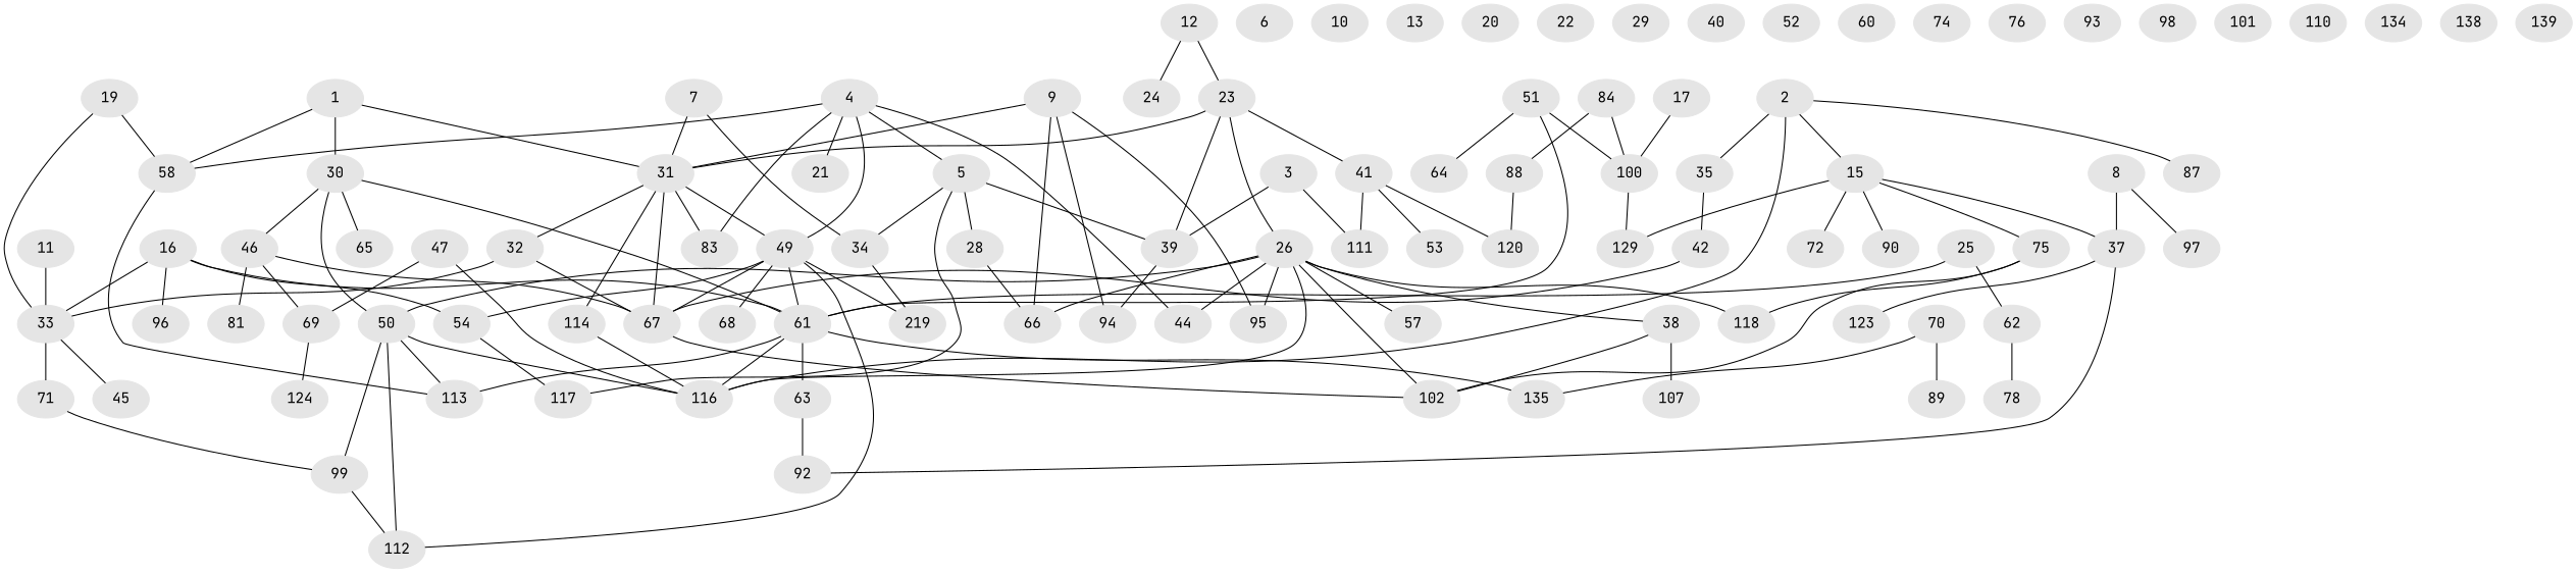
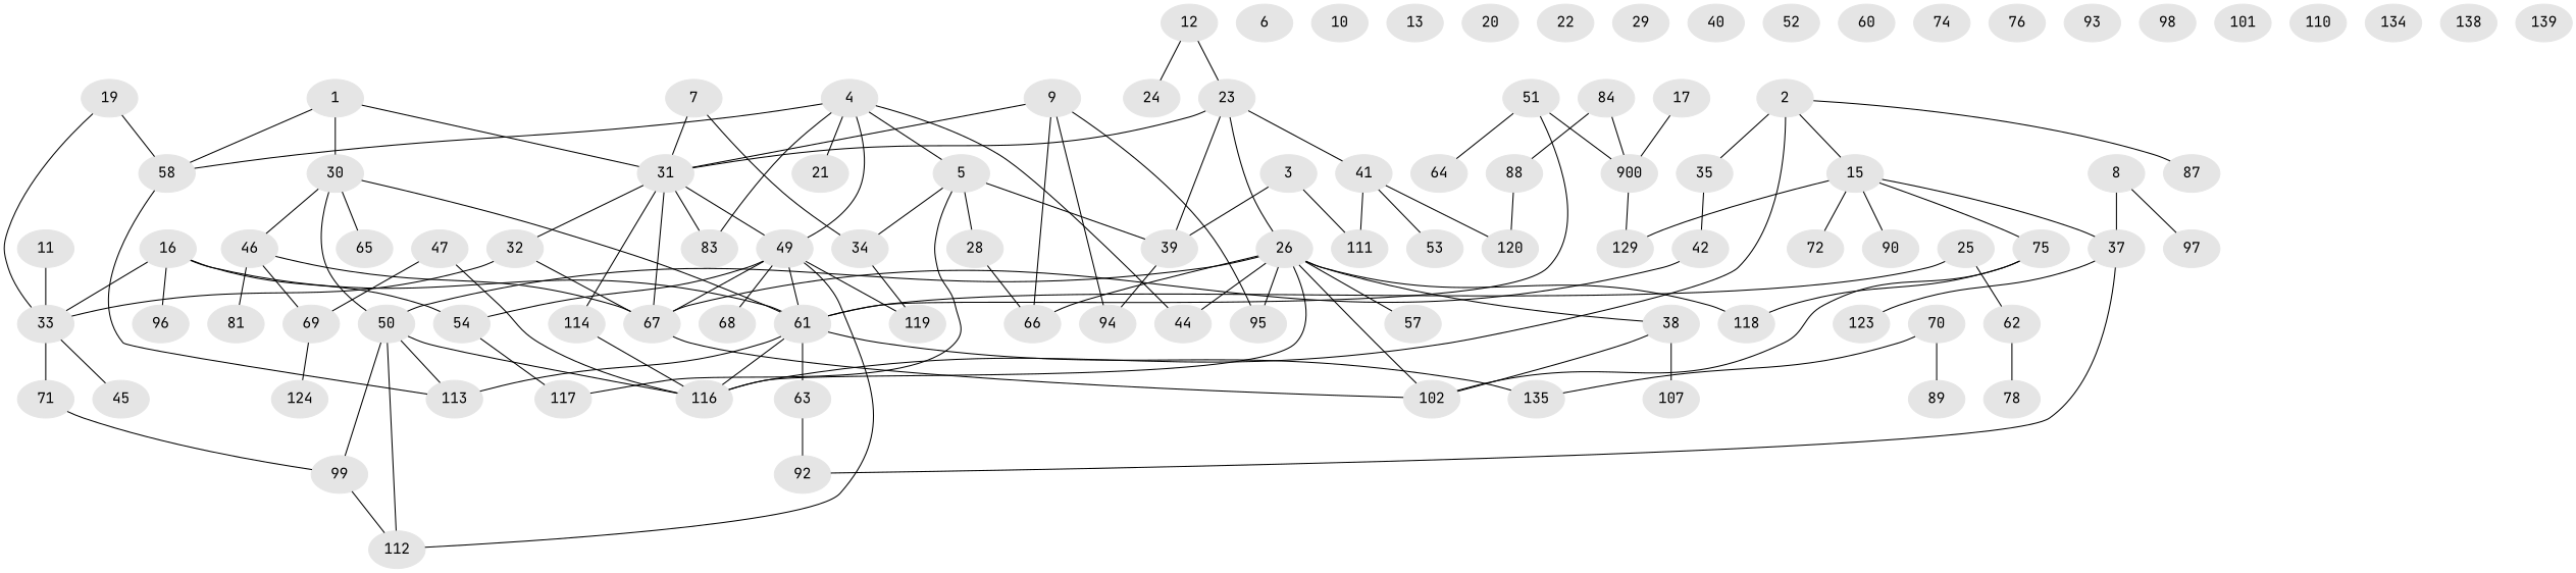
  graph {
    fontname="JetBrains Mono"
    node [color=gray90 fontname="JetBrains Mono" style=filled]
    edge [fontname="JetBrains Mono"]
    30 [super="+104"]
    61 [super="+80"]
    50 [super="+140"]
    46 [super="+59"]
    65
    1
    31 [super="+48"]
    58 [super="+132"]
    49 [super="+103"]
    83
    32 [super="+115"]
    67 [super="+85"]
    114
    113
    2 [super="+14"]
    15 [super="+27"]
    35
    87
    116 [super="+131"]
    37 [super="+56"]
    72
    75
    90
    129
    42 [super="+73"]
    3
    39
    111 [super="+121"]
    94 [super="+108"]
    4 [super="+18"]
    5 [super="+105"]
    21 [super="+77"]
    44
    28
    34
    117
    54
-   119 [label=219]
+   119
    68
    112
    66 [super="+128"]
    6
    7 [super="+55"]
    n44 [label=92]
    123
    8
    97
    9 [super="+109"]
    95
    10
    33 [super="+141"]
    45
    71 [super="+82"]
    11
    23 [super="+92"]
    26 [super="+106"]
    41 [super="+79"]
    12
    24
    13
    102 [super="+122"]
    118
    16
    96
    63
    135
    17
-   100
+   100 [label=900]
    19
    20
    22
    38 [super="+43"]
    57
    53
    120 [super="+126"]
    25
    62
    78
    107 [super="+127"]
    99 [super="+125"]
    29
    69 [super="+133"]
    81
    40
    124
    47 [super="+137"]
    51
    64
    52
    60
    70
    89
    74
    76 [super="+130"]
    84 [super="+86"]
    88 [super="+136"]
    93
    98
    101
    110
    134
    138
    139
    30 -- 61
    30 -- 50
    30 -- 46
    30 -- 65
    61 -- 113
    61 -- 116
    61 -- 63
    61 -- 135
    50 -- 113
    50 -- 116
    50 -- 112
    50 -- 99
    46 -- 67
    46 -- 69
    46 -- 81
    1 -- 30
    1 -- 31
    1 -- 58
    31 -- 49
    31 -- 83
    31 -- 32
    31 -- 67
    31 -- 114
    58 -- 113
    49 -- 61
    49 -- 67
    49 -- 54
    49 -- 119
    49 -- 68
    49 -- 112
    32 -- 67
    32 -- 33
    67 -- 102
    114 -- 116
    2 -- 15
    2 -- 35
    2 -- 87
    2 -- 116
    15 -- 37
    15 -- 72
    15 -- 75
    15 -- 90
    15 -- 129
    35 -- 42
    37 -- n44
    37 -- 123
    75 -- 102
    75 -- 118
    42 -- 67
    3 -- 39
    3 -- 111
    39 -- 94
    4 -- 58
    4 -- 49
    4 -- 83
    4 -- 5
    4 -- 21
    4 -- 44
    5 -- 39 [weight=2]
    5 -- 28
    5 -- 34
    5 -- 117
    28 -- 66
    34 -- 119
    54 -- 117
    7 -- 31
    7 -- 34
    8 -- 37
    8 -- 97
    9 -- 31
    9 -- 94
    9 -- 66
    9 -- 95
    33 -- 45
    33 -- 71
    71 -- 99
    11 -- 33
    23 -- 31
    23 -- 39
    23 -- 26
    23 -- 41
    26 -- 50
    26 -- 116
    26 -- 44 [weight=2]
    26 -- 66
    26 -- 95
    26 -- 102
    26 -- 118
    26 -- 38
    26 -- 57
    41 -- 111
    41 -- 53
    41 -- 120
    12 -- 23
    12 -- 24
    16 -- 61
    16 -- 54
    16 -- 33
    16 -- 96
    63 -- n44
    17 -- 100
    100 -- 129
    19 -- 58
    19 -- 33
    38 -- 102
    38 -- 107
    25 -- 61
    25 -- 62
    62 -- 78
    99 -- 112
    69 -- 124
    47 -- 116
    47 -- 69
    51 -- 61
    51 -- 100
    51 -- 64
    70 -- 135
    70 -- 89
    84 -- 100
    84 -- 88
    88 -- 120
  }
